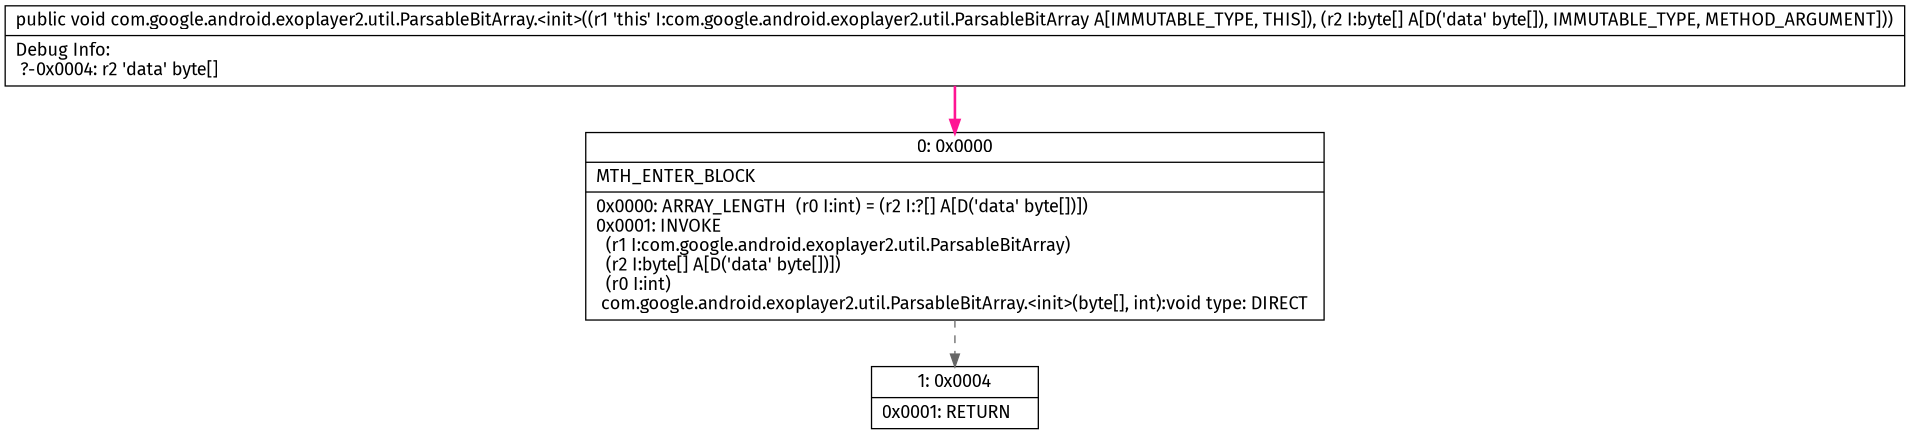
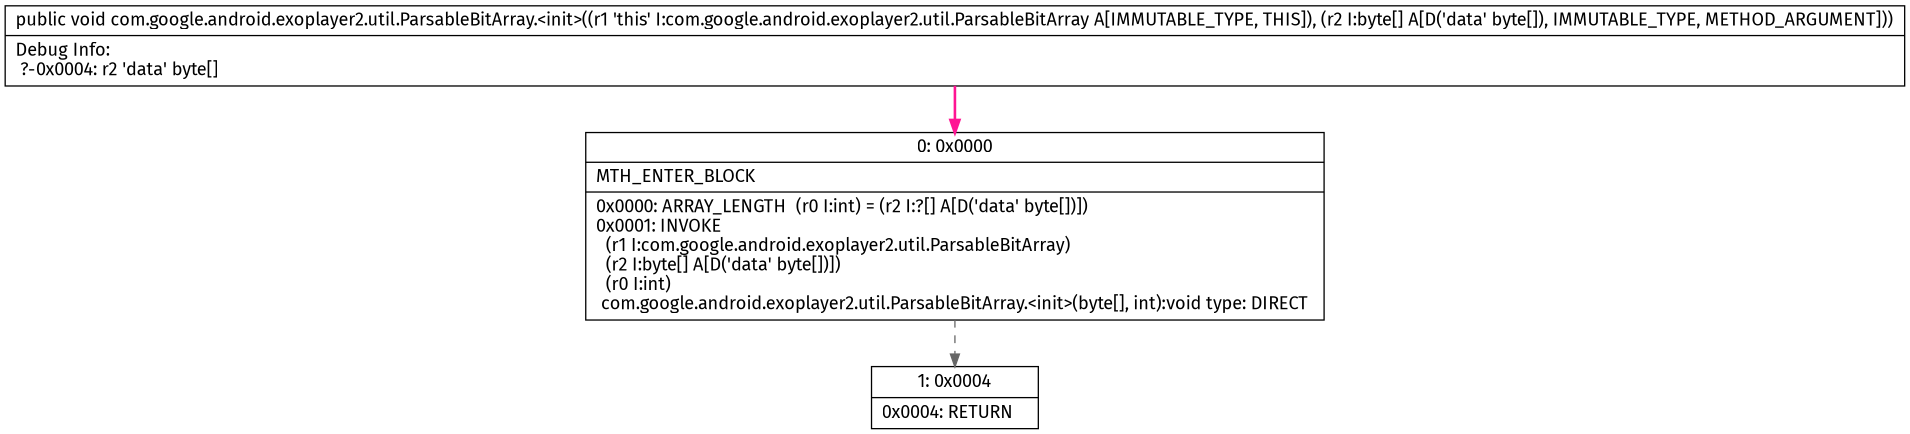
  digraph {
    fontname="Fira Sans"
    node [shape=record fontname="Fira Sans"]
    edge [fontname="Fira Sans"]
    n1 [label="{0\:\ 0x0000|MTH_ENTER_BLOCK\l|0x0000: ARRAY_LENGTH  (r0 I:int) = (r2 I:?[] A[D('data' byte[])]) \l0x0001: INVOKE  \l  (r1 I:com.google.android.exoplayer2.util.ParsableBitArray)\l  (r2 I:byte[] A[D('data' byte[])])\l  (r0 I:int)\l com.google.android.exoplayer2.util.ParsableBitArray.\<init\>(byte[], int):void type: DIRECT \l}"]
-   n2 [label="{1\:\ 0x0004|0x0001: RETURN   \l}"]
+   n2 [label="{1\:\ 0x0004|0x0004: RETURN   \l}"]
    n3 [label="{public void com.google.android.exoplayer2.util.ParsableBitArray.\<init\>((r1 'this' I:com.google.android.exoplayer2.util.ParsableBitArray A[IMMUTABLE_TYPE, THIS]), (r2 I:byte[] A[D('data' byte[]), IMMUTABLE_TYPE, METHOD_ARGUMENT]))  | Debug Info:\l  ?\-0x0004: r2 'data' byte[]\l}"]
    n1 -> n2 [color=gray40 style=dashed]
    n3 -> n1 [color=deeppink style=bold]
  }
